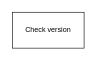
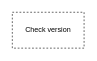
  <mxCell id="0" />
  <mxCell id="1" parent="0" />
- <mxCell id="2" value="Check version" style="rounded=0;whiteSpace=wrap;html=1;" vertex="1" parent="1"><mxGeometry y="20" width="120" height="60" as="geometry" x="20" /></mxCell>
+ <mxCell id="2" value="Check version" style="rounded=0;whiteSpace=wrap;html=1;dashed=1;" vertex="1" parent="1"><mxGeometry y="20" width="120" height="60" as="geometry" x="20" /></mxCell>
